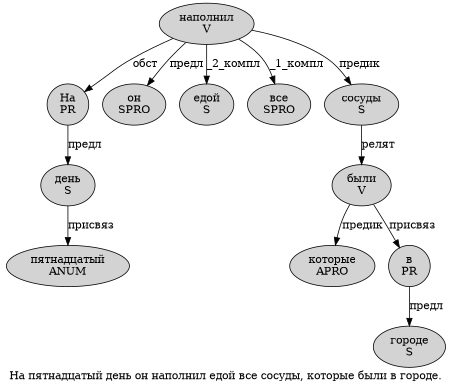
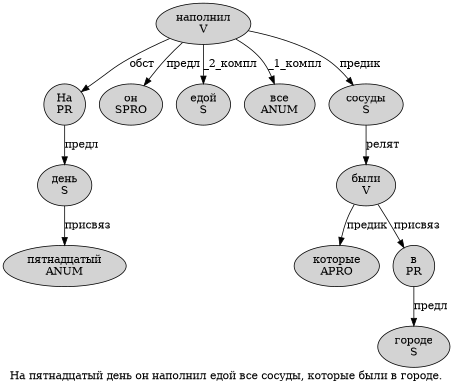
  digraph {
    label="На пятнадцатый день он наполнил едой все сосуды, которые были в городе."
    node [fillcolor=lightgray penwidth=1 shape=ellipse style=filled]
    n1 [label="На\nPR"]
    n2 [label="день\nS"]
    n3 [label="пятнадцатый\nANUM"]
    n4 [label="он\nSPRO"]
    n5 [label="наполнил\nV"]
    n6 [label="едой\nS"]
-   n7 [label="все\nSPRO"]
+   n7 [label="все\nANUM"]
    n8 [label="сосуды\nS"]
    n9 [label="были\nV"]
    n10 [label="которые\nAPRO"]
    n11 [label="в\nPR"]
    n12 [label="городе\nS"]
    n1 -> n2 [label="предл"]
    n2 -> n3 [label="присвяз"]
    n5 -> n1 [label="обст"]
    n5 -> n4 [label="предл"]
    n5 -> n6 [label="_2_компл"]
    n5 -> n7 [label="_1_компл"]
    n5 -> n8 [label="предик"]
    n8 -> n9 [label="релят"]
    n9 -> n10 [label="предик"]
    n9 -> n11 [label="присвяз"]
    n11 -> n12 [label="предл"]
  }
